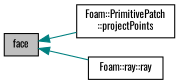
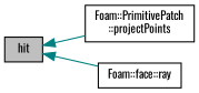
  digraph {
    fontname=Oswald
    rankdir=LR
    node [color=black fontname=Oswald fontsize=10 shape=record]
    edge [color=teal dir=back fontname=Oswald fontsize=10 labelfontname=Helvetica labelfontsize=10 style=solid]
-   n1 [fillcolor=grey75 fontcolor=black height=0.2 label=face style=filled width=0.4]
+   n1 [fillcolor=grey75 fontcolor=black height=0.2 label=hit style=filled width=0.4]
    n2 [height=0.2 label="Foam::PrimitivePatch\l::projectPoints" width=0.4]
-   n3 [height=0.2 label="Foam::ray::ray" width=0.4]
+   n3 [height=0.2 label="Foam::face::ray" width=0.4]
    n1 -> n2
    n1 -> n3
  }
